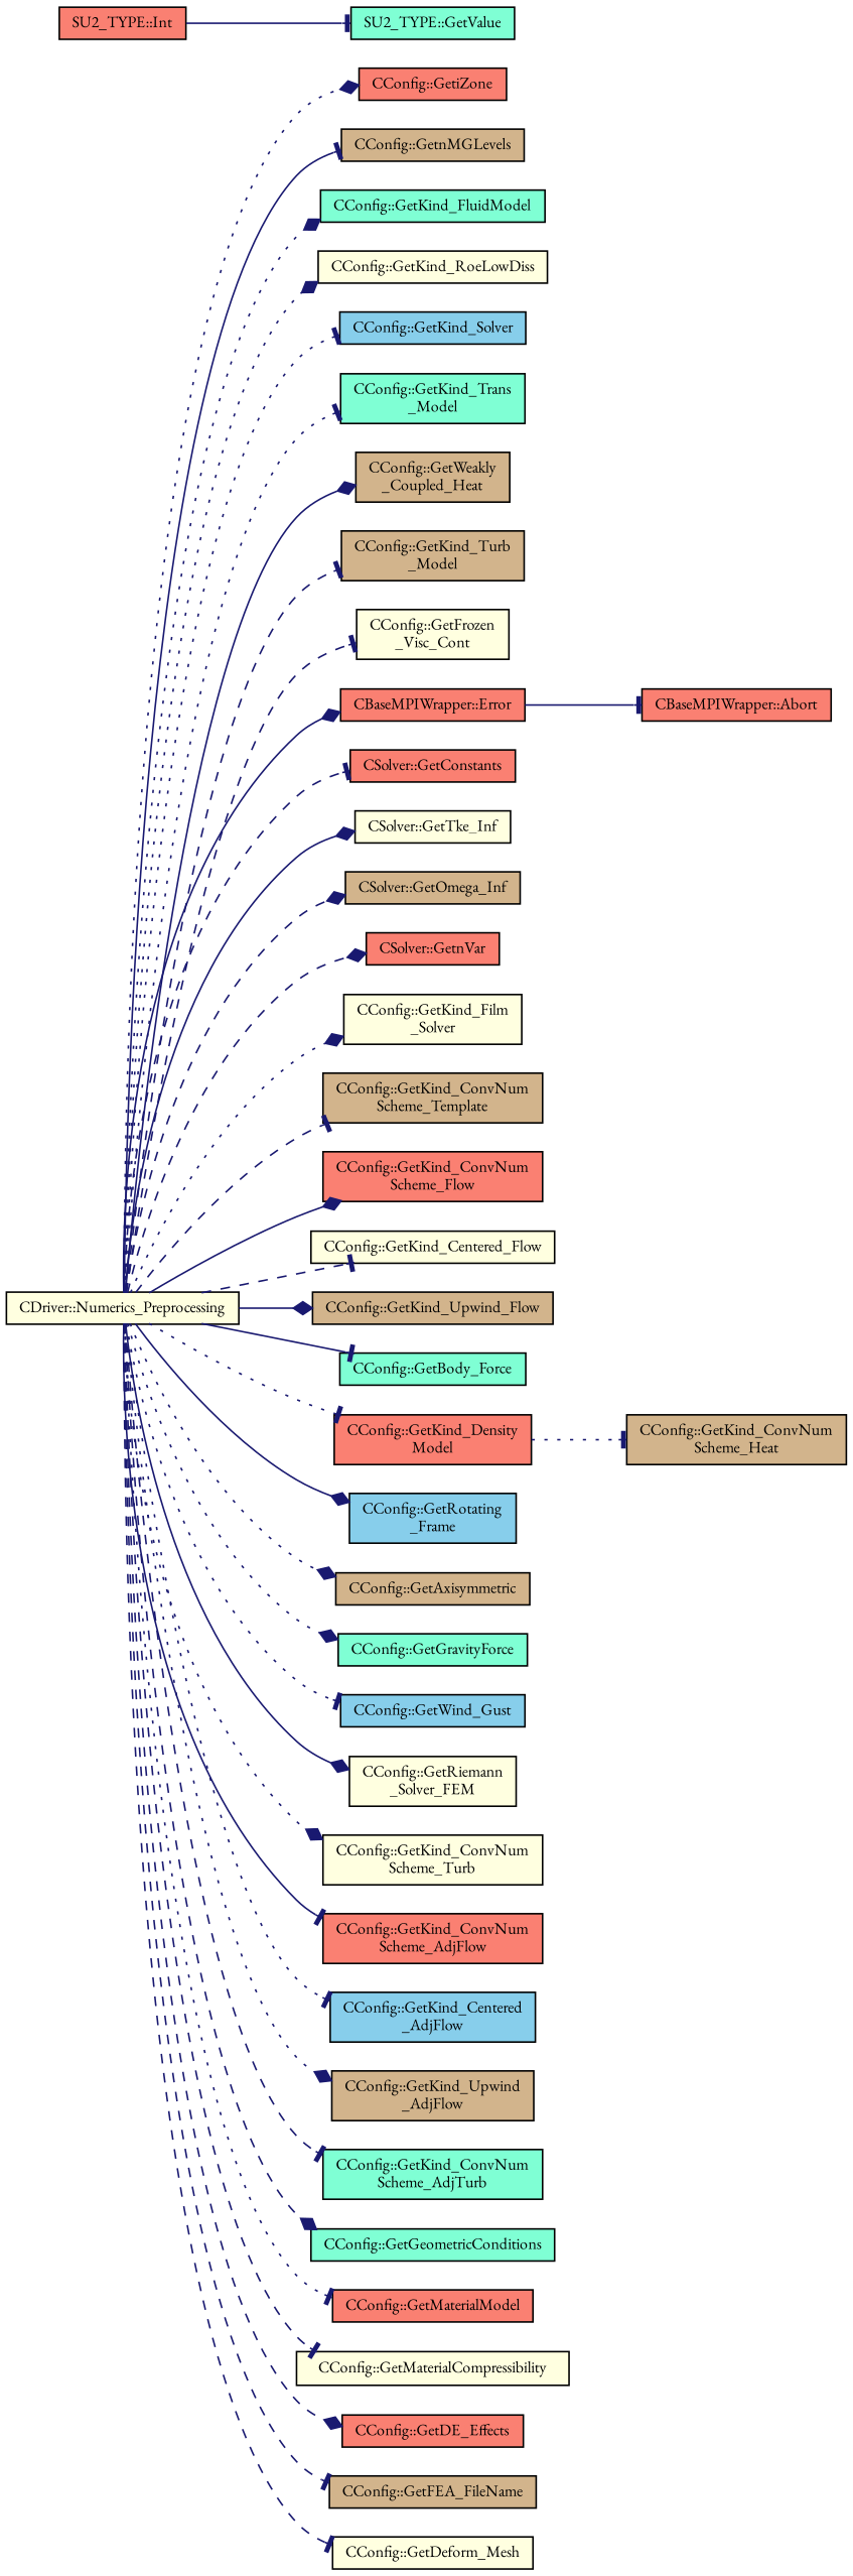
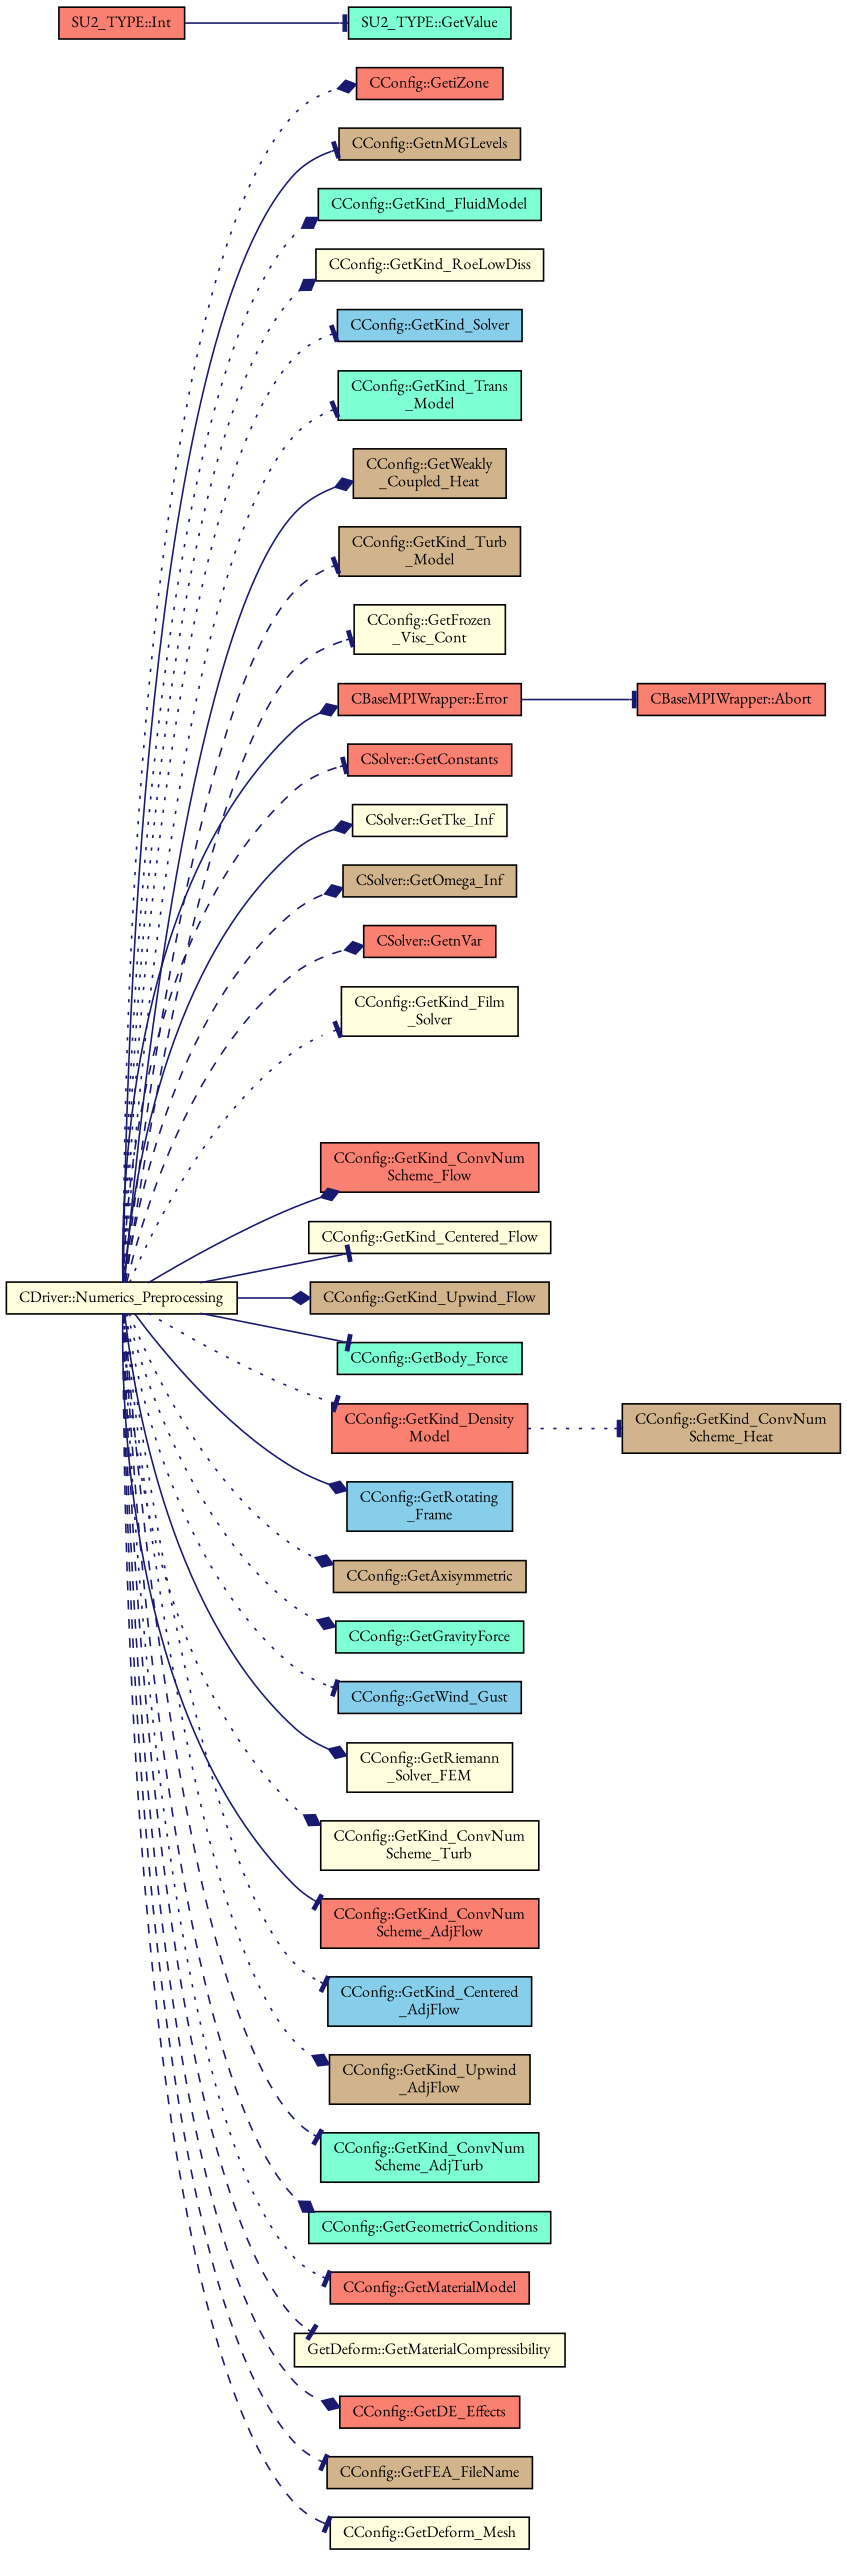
  digraph {
    fontname="EB Garamond"
    rankdir=LR
    node [color=black fillcolor=salmon fontname="EB Garamond" fontsize=10 shape=record style=filled]
    edge [arrowhead=tee color=midnightblue fontname="EB Garamond" fontsize=10 labelfontname=Helvetica labelfontsize=10 style=dotted]
    n1 [fillcolor=lightyellow fontcolor=black height=0.2 label="CDriver::Numerics_Preprocessing" width=0.4]
    n2 [height=0.2 label="CConfig::GetiZone" width=0.4]
    n3 [fillcolor=tan height=0.2 label="CConfig::GetnMGLevels" width=0.4]
    n4 [fillcolor=aquamarine height=0.2 label="CConfig::GetKind_FluidModel" width=0.4]
    n5 [fillcolor=lightyellow height=0.2 label="CConfig::GetKind_RoeLowDiss" width=0.4]
    n6 [fillcolor=skyblue height=0.2 label="CConfig::GetKind_Solver" width=0.4]
    n7 [fillcolor=aquamarine height=0.2 label="CConfig::GetKind_Trans\l_Model" width=0.4]
    n8 [fillcolor=tan height=0.2 label="CConfig::GetWeakly\l_Coupled_Heat" width=0.4]
    n9 [fillcolor=tan height=0.2 label="CConfig::GetKind_Turb\l_Model" width=0.4]
    n10 [fillcolor=lightyellow height=0.2 label="CConfig::GetFrozen\l_Visc_Cont" width=0.4]
    n11 [height=0.2 label="CBaseMPIWrapper::Error" width=0.4]
    n12 [height=0.2 label="CSolver::GetConstants" width=0.4]
    n13 [fillcolor=lightyellow height=0.2 label="CSolver::GetTke_Inf" width=0.4]
    n14 [fillcolor=tan height=0.2 label="CSolver::GetOmega_Inf" width=0.4]
    n15 [height=0.2 label="CSolver::GetnVar" width=0.4]
    n16 [fillcolor=lightyellow height=0.2 label="CConfig::GetKind_Film\l_Solver" width=0.4]
-   n17 [fillcolor=tan height=0.2 label="CConfig::GetKind_ConvNum\lScheme_Template" width=0.4]
    n18 [height=0.2 label="CConfig::GetKind_ConvNum\lScheme_Flow" width=0.4]
    n19 [fillcolor=lightyellow height=0.2 label="CConfig::GetKind_Centered_Flow" width=0.4]
    n20 [fillcolor=tan height=0.2 label="CConfig::GetKind_Upwind_Flow" width=0.4]
    n21 [fillcolor=aquamarine height=0.2 label="CConfig::GetBody_Force" width=0.4]
    n22 [height=0.2 label="CConfig::GetKind_Density\lModel" width=0.4]
    n23 [fillcolor=skyblue height=0.2 label="CConfig::GetRotating\l_Frame" width=0.4]
    n24 [fillcolor=tan height=0.2 label="CConfig::GetAxisymmetric" width=0.4]
    n25 [fillcolor=aquamarine height=0.2 label="CConfig::GetGravityForce" width=0.4]
    n26 [fillcolor=skyblue height=0.2 label="CConfig::GetWind_Gust" width=0.4]
    n27 [fillcolor=lightyellow height=0.2 label="CConfig::GetRiemann\l_Solver_FEM" width=0.4]
    n28 [fillcolor=lightyellow height=0.2 label="CConfig::GetKind_ConvNum\lScheme_Turb" width=0.4]
    n29 [height=0.2 label="CConfig::GetKind_ConvNum\lScheme_AdjFlow" width=0.4]
    n30 [fillcolor=skyblue height=0.2 label="CConfig::GetKind_Centered\l_AdjFlow" width=0.4]
    n31 [fillcolor=tan height=0.2 label="CConfig::GetKind_Upwind\l_AdjFlow" width=0.4]
    n32 [fillcolor=aquamarine height=0.2 label="CConfig::GetKind_ConvNum\lScheme_AdjTurb" width=0.4]
    n33 [fillcolor=aquamarine height=0.2 label="CConfig::GetGeometricConditions" width=0.4]
    n34 [height=0.2 label="CConfig::GetMaterialModel" width=0.4]
-   n35 [fillcolor=lightyellow height=0.2 label="CConfig::GetMaterialCompressibility" width=0.4]
+   n35 [fillcolor=lightyellow height=0.2 label="GetDeform::GetMaterialCompressibility" width=0.4]
    n36 [height=0.2 label="CConfig::GetDE_Effects" width=0.4]
    n37 [fillcolor=tan height=0.2 label="CConfig::GetFEA_FileName" width=0.4]
    n38 [fillcolor=lightyellow height=0.2 label="CConfig::GetDeform_Mesh" width=0.4]
    n39 [height=0.2 label="CBaseMPIWrapper::Abort" width=0.4]
    n40 [fillcolor=tan height=0.2 label="CConfig::GetKind_ConvNum\lScheme_Heat" width=0.4]
    n41 [height=0.2 label="SU2_TYPE::Int" width=0.4]
    n42 [fillcolor=aquamarine height=0.2 label="SU2_TYPE::GetValue" width=0.4]
    n1 -> n2 [arrowhead=diamond]
    n1 -> n3 [style=solid]
    n1 -> n4 [arrowhead=diamond]
    n1 -> n5 [arrowhead=diamond]
    n1 -> n6
    n1 -> n7
    n1 -> n8 [arrowhead=diamond style=solid]
    n1 -> n9 [style=dashed]
    n1 -> n10 [style=dashed]
    n1 -> n11 [arrowhead=diamond style=solid]
    n1 -> n12 [style=dashed]
    n1 -> n13 [arrowhead=diamond style=solid]
    n1 -> n14 [arrowhead=diamond style=dashed]
    n1 -> n15 [arrowhead=diamond style=dashed]
-   n1 -> n16 [arrowhead=diamond]
-   n1 -> n17 [style=dashed]
+   n1 -> n16
    n1 -> n18 [arrowhead=diamond style=solid]
-   n1 -> n19 [style=dashed]
+   n1 -> n19 [style=solid]
    n1 -> n20 [arrowhead=diamond style=solid]
    n1 -> n21 [style=solid]
    n1 -> n22
    n1 -> n23 [arrowhead=diamond style=solid]
    n1 -> n24 [arrowhead=diamond]
    n1 -> n25 [arrowhead=diamond]
    n1 -> n26
    n1 -> n27 [arrowhead=diamond style=solid]
    n1 -> n28 [arrowhead=diamond]
    n1 -> n29 [style=solid]
    n1 -> n30
    n1 -> n31 [arrowhead=diamond]
    n1 -> n32 [style=dashed]
    n1 -> n33 [arrowhead=diamond style=dashed]
    n1 -> n34
    n1 -> n35 [style=dashed]
    n1 -> n36 [arrowhead=diamond style=dashed]
    n1 -> n37 [style=dashed]
    n1 -> n38 [style=dashed]
    n11 -> n39 [style=solid]
    n22 -> n40
    n41 -> n42 [style=solid]
  }
